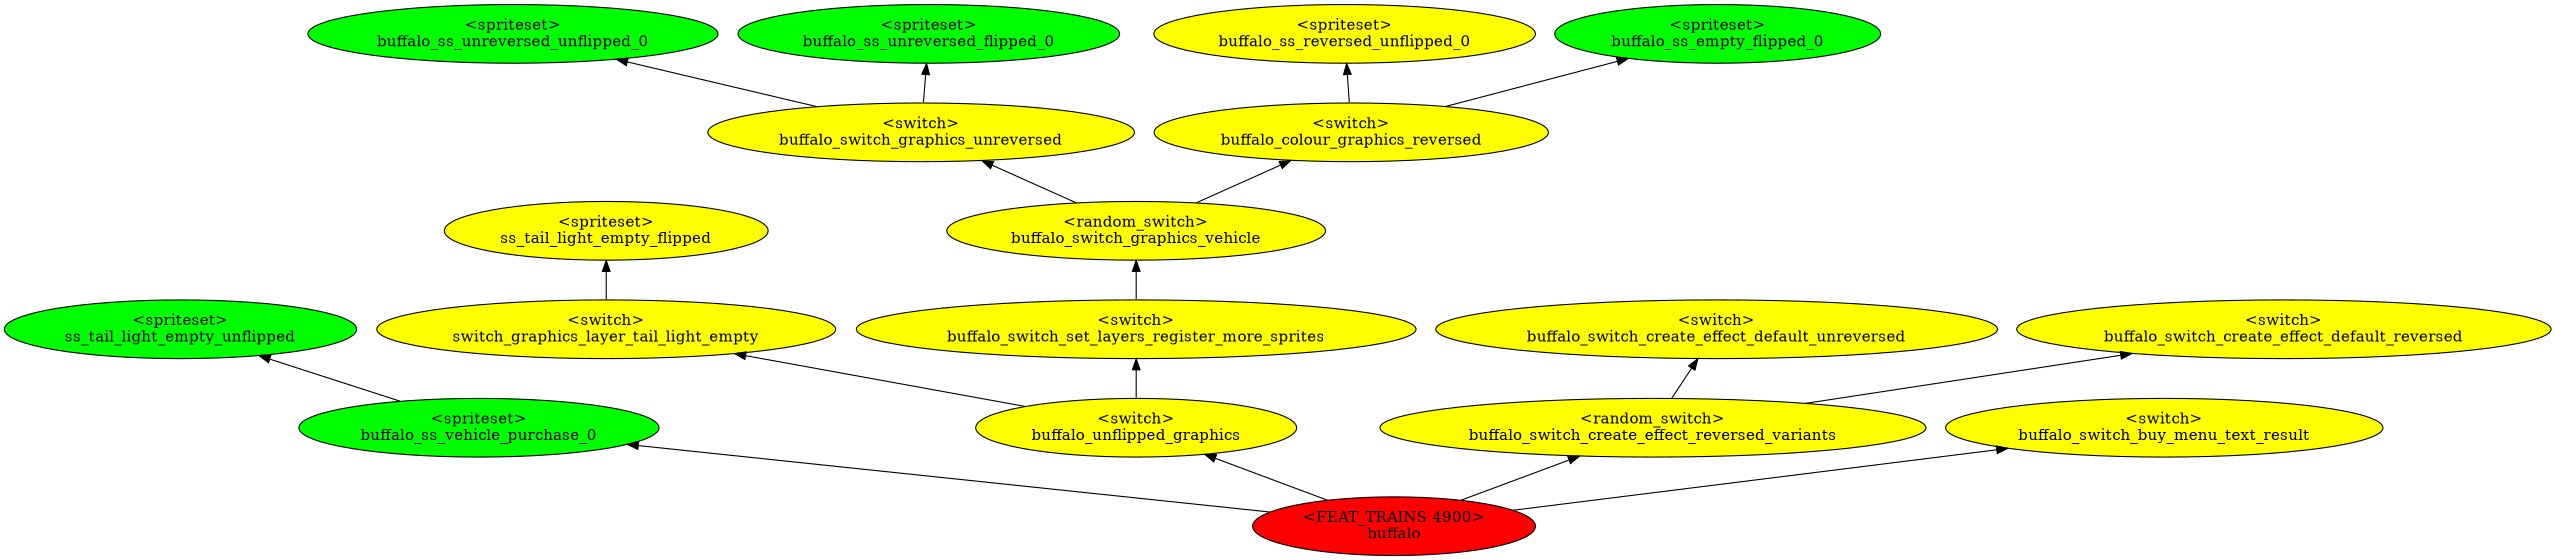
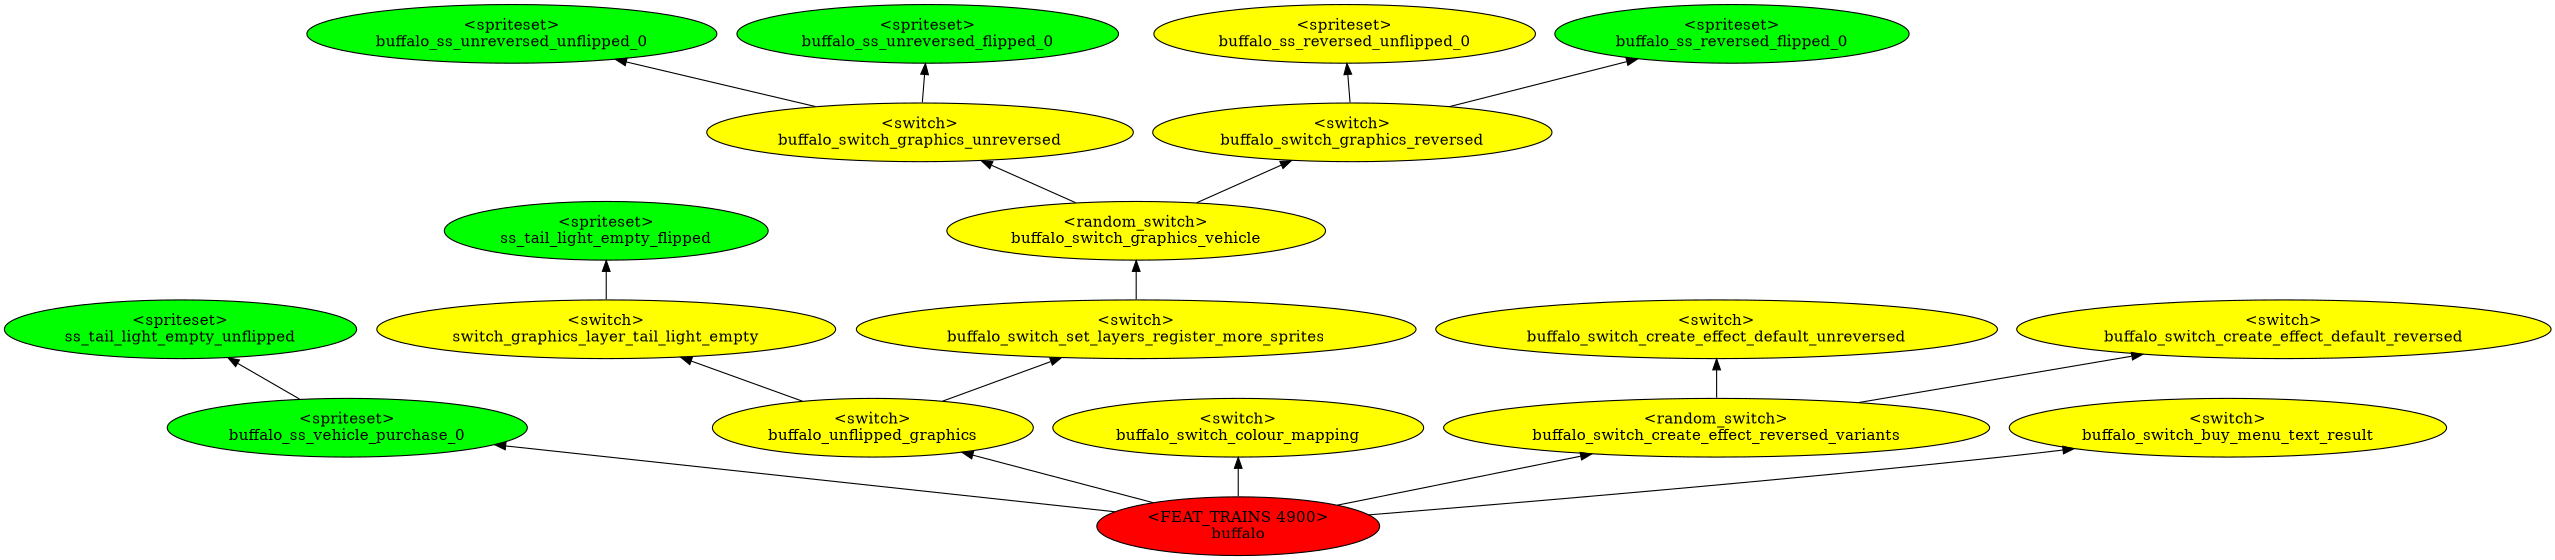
  digraph {
    rankdir=BT
    node [fillcolor=yellow style=filled]
    n1 [fillcolor=green label="<spriteset>\nss_tail_light_empty_unflipped"]
-   n2 [label="<spriteset>\nss_tail_light_empty_flipped"]
+   n2 [fillcolor=green label="<spriteset>\nss_tail_light_empty_flipped"]
    n3 [label="<switch>\nswitch_graphics_layer_tail_light_empty"]
    n4 [fillcolor=green label="<spriteset>\nbuffalo_ss_unreversed_unflipped_0"]
    n5 [fillcolor=green label="<spriteset>\nbuffalo_ss_unreversed_flipped_0"]
    n6 [label="<switch>\nbuffalo_switch_graphics_unreversed"]
    n7 [label="<spriteset>\nbuffalo_ss_reversed_unflipped_0"]
-   n8 [fillcolor=green label="<spriteset>\nbuffalo_ss_empty_flipped_0"]
-   n9 [label="<switch>\nbuffalo_colour_graphics_reversed"]
+   n8 [fillcolor=green label="<spriteset>\nbuffalo_ss_reversed_flipped_0"]
+   n9 [label="<switch>\nbuffalo_switch_graphics_reversed"]
    n10 [label="<random_switch>\nbuffalo_switch_graphics_vehicle"]
    n11 [fillcolor=green label="<spriteset>\nbuffalo_ss_vehicle_purchase_0"]
    n12 [label="<switch>\nbuffalo_switch_set_layers_register_more_sprites"]
    n13 [label="<switch>\nbuffalo_unflipped_graphics"]
+   n14 [label="<switch>\nbuffalo_switch_colour_mapping"]
    n15 [label="<switch>\nbuffalo_switch_create_effect_default_unreversed"]
    n16 [label="<switch>\nbuffalo_switch_create_effect_default_reversed"]
    n17 [label="<random_switch>\nbuffalo_switch_create_effect_reversed_variants"]
    n18 [label="<switch>\nbuffalo_switch_buy_menu_text_result"]
    n19 [fillcolor=red label="<FEAT_TRAINS 4900>\nbuffalo"]
    n3 -> n2
    n6 -> n4
    n6 -> n5
    n9 -> n7
    n9 -> n8
    n10 -> n6
    n10 -> n9
    n11 -> n1
    n12 -> n10
    n13 -> n3
    n13 -> n12
    n17 -> n15
    n17 -> n16
    n19 -> n11
    n19 -> n13
+   n19 -> n14
    n19 -> n17
    n19 -> n18
  }
